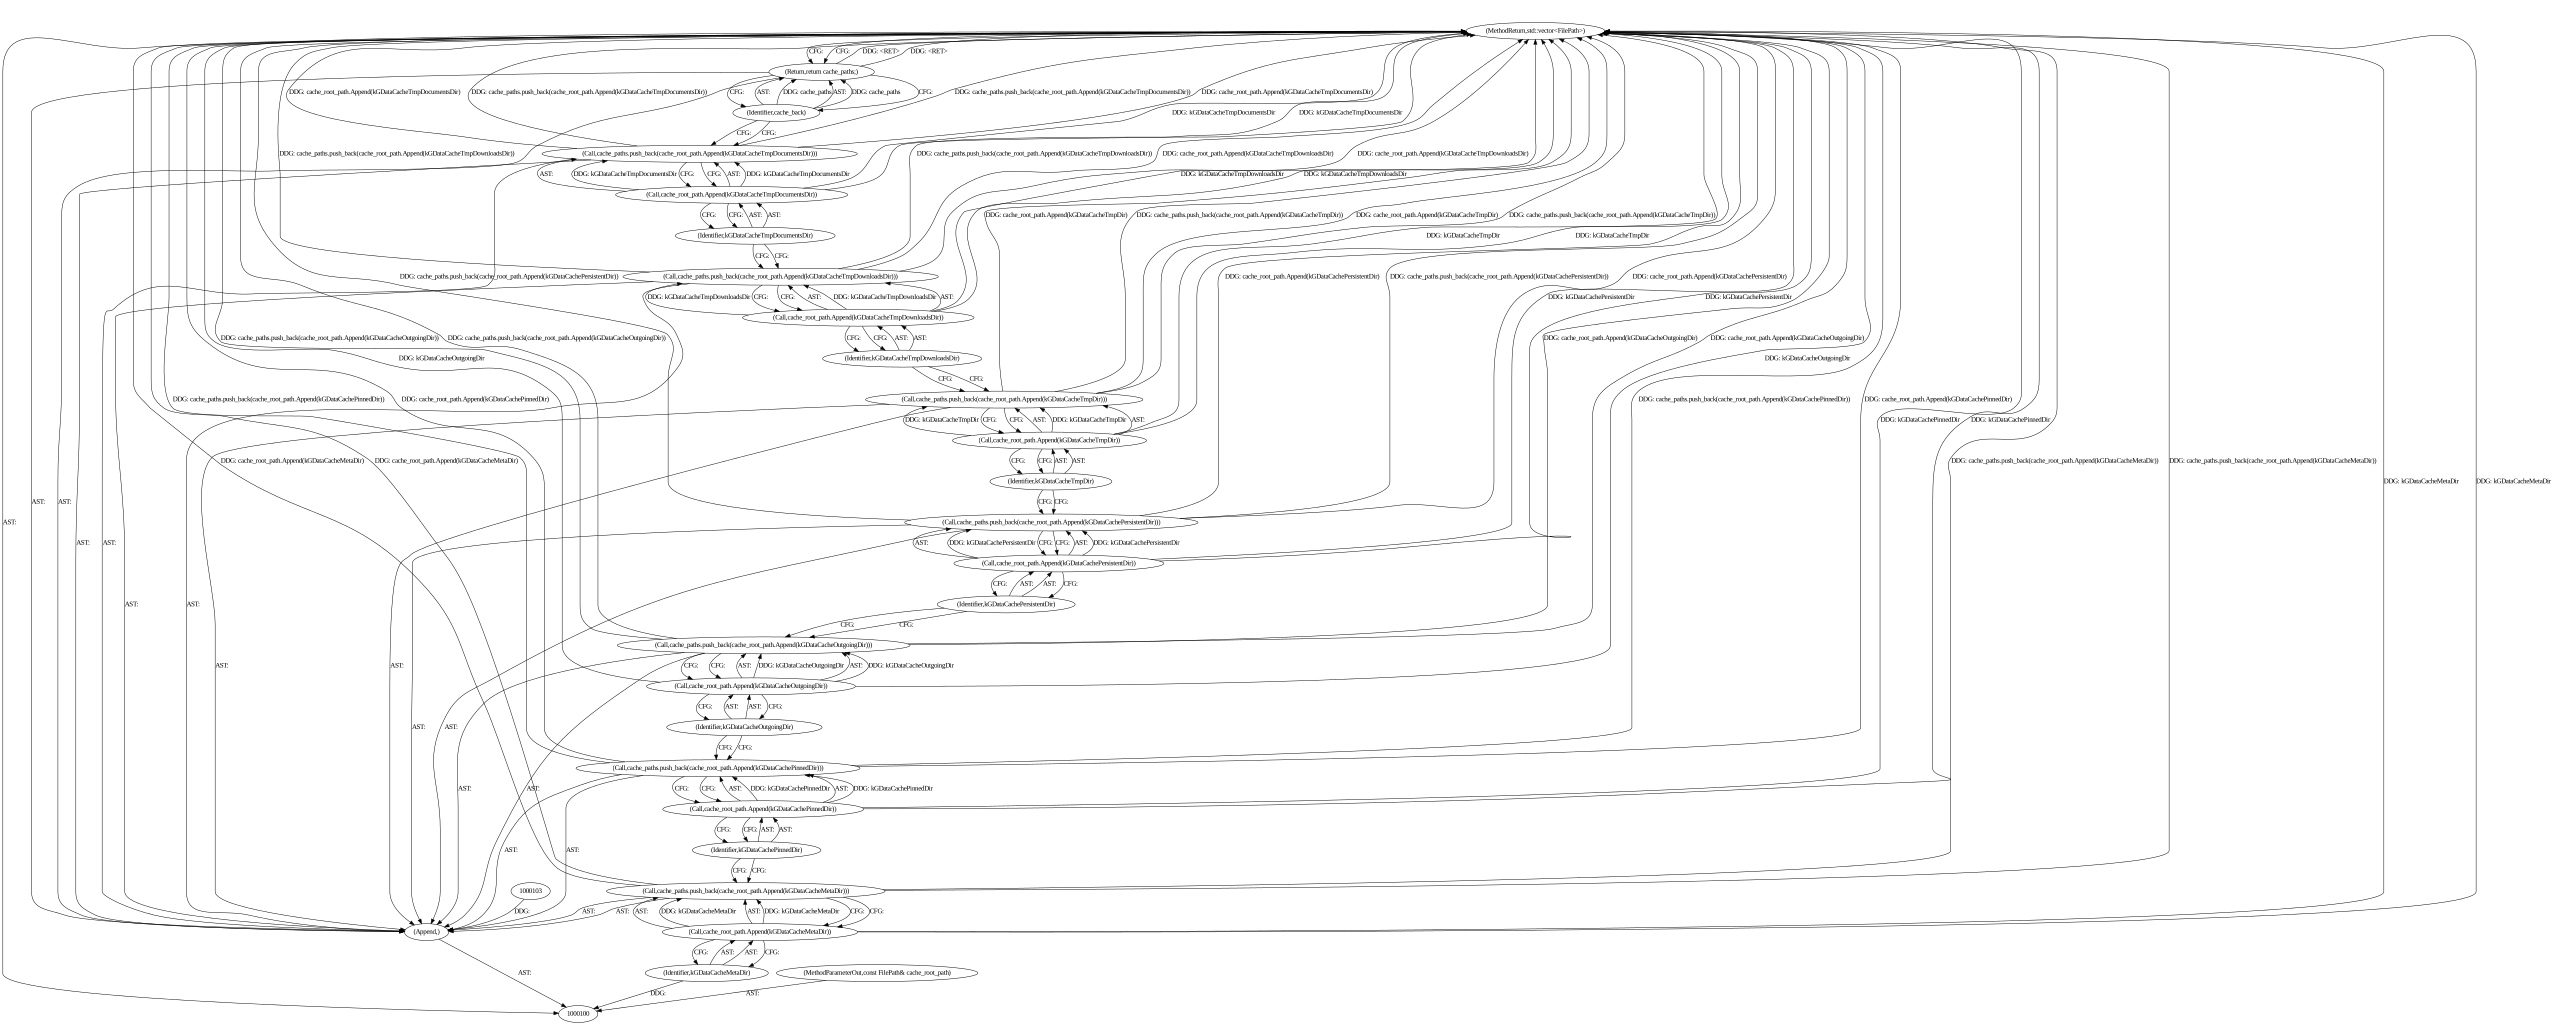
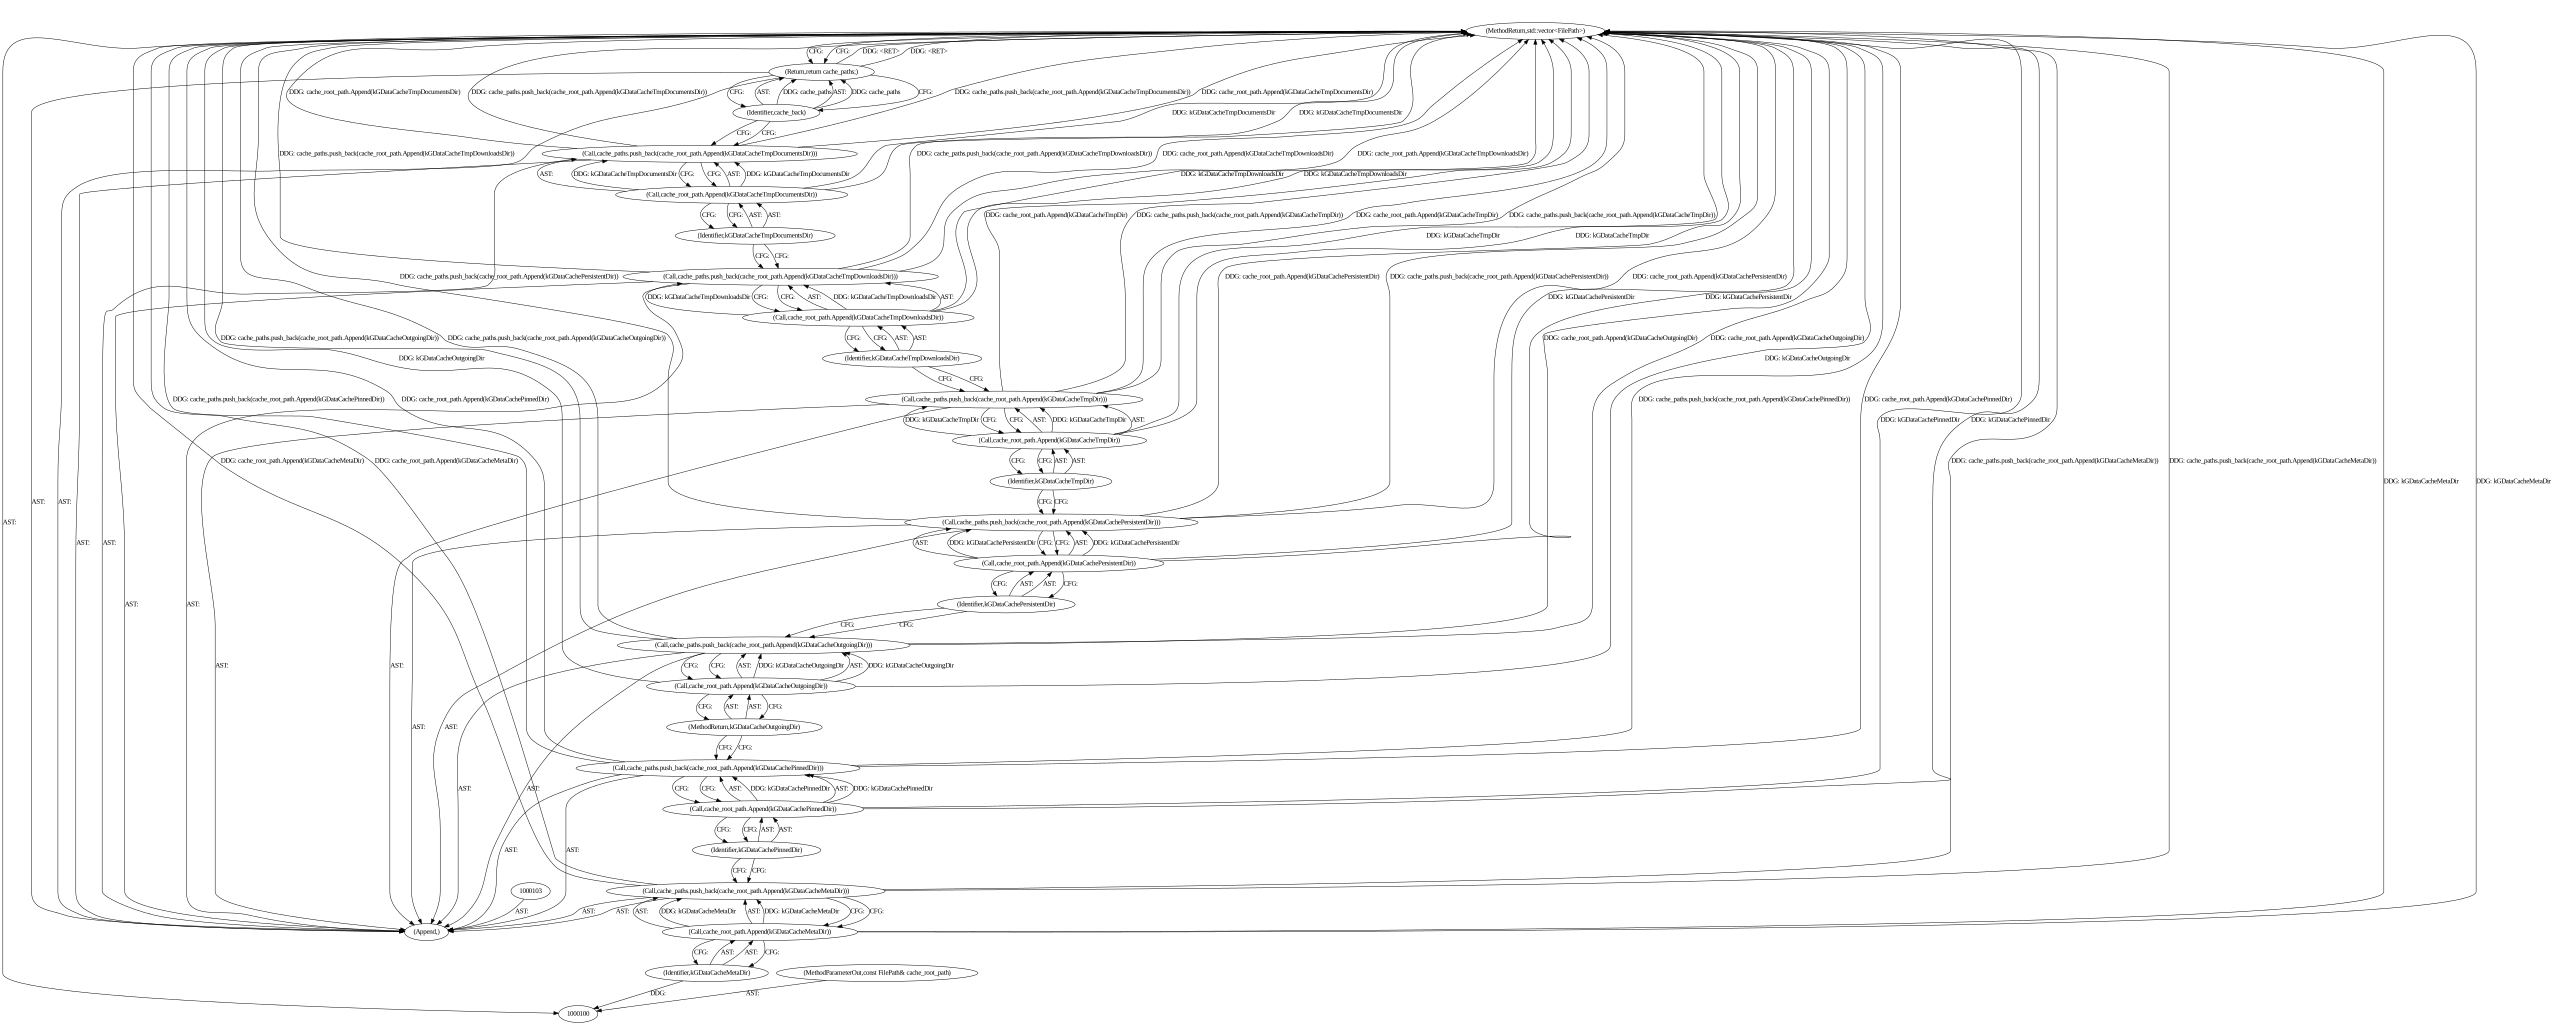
  digraph {
    fontname="Liberation Serif"
    node [fontname="Liberation Serif"]
    edge [fontname="Liberation Serif"]
    n1 [label="(MethodReturn,std::vector<FilePath>)"]
    n2 [label="(Return,return cache_paths;)"]
    1000100
    n4 [label="(Append,)"]
    n5 [label="(Identifier,cache_back)"]
    n6 [label="(Call,cache_paths.push_back(cache_root_path.Append(kGDataCacheTmpDocumentsDir)))"]
    n7 [label="(Call,cache_root_path.Append(kGDataCacheTmpDocumentsDir))"]
    n8 [label="(Identifier,kGDataCacheTmpDocumentsDir)"]
    n9 [label="(Call,cache_paths.push_back(cache_root_path.Append(kGDataCacheTmpDownloadsDir)))"]
    n10 [label="(Call,cache_root_path.Append(kGDataCacheTmpDownloadsDir))"]
    n11 [label="(MethodParameterOut,const FilePath& cache_root_path)"]
    n12 [label="(Call,cache_paths.push_back(cache_root_path.Append(kGDataCacheMetaDir)))"]
    n13 [label="(Call,cache_root_path.Append(kGDataCacheMetaDir))"]
    n14 [label="(Identifier,kGDataCacheMetaDir)"]
    n15 [label="(Call,cache_paths.push_back(cache_root_path.Append(kGDataCachePinnedDir)))"]
    n16 [label="(Call,cache_root_path.Append(kGDataCachePinnedDir))"]
    n17 [label="(Identifier,kGDataCachePinnedDir)"]
    n18 [label="(Call,cache_paths.push_back(cache_root_path.Append(kGDataCacheOutgoingDir)))"]
    n19 [label="(Call,cache_root_path.Append(kGDataCacheOutgoingDir))"]
-   n20 [label="(Identifier,kGDataCacheOutgoingDir)"]
+   n20 [label="(MethodReturn,kGDataCacheOutgoingDir)"]
    n21 [label="(Call,cache_paths.push_back(cache_root_path.Append(kGDataCachePersistentDir)))"]
    n22 [label="(Call,cache_root_path.Append(kGDataCachePersistentDir))"]
    n23 [label="(Identifier,kGDataCachePersistentDir)"]
    n24 [label="(Call,cache_paths.push_back(cache_root_path.Append(kGDataCacheTmpDir)))"]
    n25 [label="(Call,cache_root_path.Append(kGDataCacheTmpDir))"]
    n26 [label="(Identifier,kGDataCacheTmpDir)"]
    n27 [label="(Identifier,kGDataCacheTmpDownloadsDir)"]
    1000103
    n1 -> n2 [label="CFG: "]
    n1 -> n2 [label="CFG: "]
    n1 -> 1000100 [label="AST: "]
    n2 -> n1 [label="DDG: <RET>"]
    n2 -> n1 [label="DDG: <RET>"]
    n2 -> n4 [label="AST: "]
    n2 -> n4 [label="AST: "]
    n2 -> n5 [label="CFG: "]
    n2 -> n5 [label="CFG: "]
-   n4 -> 1000100 [label="AST: "]
    n5 -> n2 [label="AST: "]
    n5 -> n2 [label="DDG: cache_paths"]
    n5 -> n2 [label="AST: "]
    n5 -> n2 [label="DDG: cache_paths"]
    n5 -> n6 [label="CFG: "]
    n5 -> n6 [label="CFG: "]
    n6 -> n1 [label="DDG: cache_root_path.Append(kGDataCacheTmpDocumentsDir)"]
    n6 -> n1 [label="DDG: cache_paths.push_back(cache_root_path.Append(kGDataCacheTmpDocumentsDir))"]
    n6 -> n1 [label="DDG: cache_root_path.Append(kGDataCacheTmpDocumentsDir)"]
    n6 -> n1 [label="DDG: cache_paths.push_back(cache_root_path.Append(kGDataCacheTmpDocumentsDir))"]
    n6 -> n4 [label="AST: "]
    n6 -> n4 [label="AST: "]
    n6 -> n7 [label="CFG: "]
    n6 -> n7 [label="CFG: "]
    n7 -> n1 [label="DDG: kGDataCacheTmpDocumentsDir"]
    n7 -> n1 [label="DDG: kGDataCacheTmpDocumentsDir"]
    n7 -> n6 [label="AST: "]
    n7 -> n6 [label="DDG: kGDataCacheTmpDocumentsDir"]
    n7 -> n6 [label="AST: "]
    n7 -> n6 [label="DDG: kGDataCacheTmpDocumentsDir"]
    n7 -> n8 [label="CFG: "]
    n7 -> n8 [label="CFG: "]
    n8 -> n7 [label="AST: "]
    n8 -> n7 [label="AST: "]
    n8 -> n9 [label="CFG: "]
    n8 -> n9 [label="CFG: "]
    n9 -> n1 [label="DDG: cache_paths.push_back(cache_root_path.Append(kGDataCacheTmpDownloadsDir))"]
    n9 -> n1 [label="DDG: cache_root_path.Append(kGDataCacheTmpDownloadsDir)"]
    n9 -> n1 [label="DDG: cache_paths.push_back(cache_root_path.Append(kGDataCacheTmpDownloadsDir))"]
    n9 -> n1 [label="DDG: cache_root_path.Append(kGDataCacheTmpDownloadsDir)"]
    n9 -> n4 [label="AST: "]
    n9 -> n4 [label="AST: "]
    n9 -> n10 [label="CFG: "]
    n9 -> n10 [label="CFG: "]
    n10 -> n1 [label="DDG: kGDataCacheTmpDownloadsDir"]
    n10 -> n1 [label="DDG: kGDataCacheTmpDownloadsDir"]
    n10 -> n9 [label="AST: "]
    n10 -> n9 [label="DDG: kGDataCacheTmpDownloadsDir"]
    n10 -> n9 [label="AST: "]
    n10 -> n9 [label="DDG: kGDataCacheTmpDownloadsDir"]
    n10 -> n27 [label="CFG: "]
    n10 -> n27 [label="CFG: "]
    n11 -> 1000100 [label="AST: "]
    n12 -> n1 [label="DDG: cache_paths.push_back(cache_root_path.Append(kGDataCacheMetaDir))"]
    n12 -> n1 [label="DDG: cache_root_path.Append(kGDataCacheMetaDir)"]
    n12 -> n1 [label="DDG: cache_paths.push_back(cache_root_path.Append(kGDataCacheMetaDir))"]
    n12 -> n1 [label="DDG: cache_root_path.Append(kGDataCacheMetaDir)"]
    n12 -> n4 [label="AST: "]
    n12 -> n4 [label="AST: "]
    n12 -> n13 [label="CFG: "]
    n12 -> n13 [label="CFG: "]
    n13 -> n1 [label="DDG: kGDataCacheMetaDir"]
    n13 -> n1 [label="DDG: kGDataCacheMetaDir"]
    n13 -> n12 [label="AST: "]
    n13 -> n12 [label="DDG: kGDataCacheMetaDir"]
    n13 -> n12 [label="AST: "]
    n13 -> n12 [label="DDG: kGDataCacheMetaDir"]
    n13 -> n14 [label="CFG: "]
    n13 -> n14 [label="CFG: "]
    n14 -> 1000100 [label="DDG: "]
    n14 -> n13 [label="AST: "]
    n14 -> n13 [label="AST: "]
    n15 -> n1 [label="DDG: cache_root_path.Append(kGDataCachePinnedDir)"]
    n15 -> n1 [label="DDG: cache_paths.push_back(cache_root_path.Append(kGDataCachePinnedDir))"]
    n15 -> n1 [label="DDG: cache_root_path.Append(kGDataCachePinnedDir)"]
    n15 -> n1 [label="DDG: cache_paths.push_back(cache_root_path.Append(kGDataCachePinnedDir))"]
    n15 -> n4 [label="AST: "]
    n15 -> n4 [label="AST: "]
    n15 -> n16 [label="CFG: "]
    n15 -> n16 [label="CFG: "]
    n16 -> n1 [label="DDG: kGDataCachePinnedDir"]
    n16 -> n1 [label="DDG: kGDataCachePinnedDir"]
    n16 -> n15 [label="AST: "]
    n16 -> n15 [label="DDG: kGDataCachePinnedDir"]
    n16 -> n15 [label="AST: "]
    n16 -> n15 [label="DDG: kGDataCachePinnedDir"]
    n16 -> n17 [label="CFG: "]
    n16 -> n17 [label="CFG: "]
    n17 -> n12 [label="CFG: "]
    n17 -> n12 [label="CFG: "]
    n17 -> n16 [label="AST: "]
    n17 -> n16 [label="AST: "]
    n18 -> n1 [label="DDG: cache_paths.push_back(cache_root_path.Append(kGDataCacheOutgoingDir))"]
    n18 -> n1 [label="DDG: cache_root_path.Append(kGDataCacheOutgoingDir)"]
    n18 -> n1 [label="DDG: cache_paths.push_back(cache_root_path.Append(kGDataCacheOutgoingDir))"]
    n18 -> n1 [label="DDG: cache_root_path.Append(kGDataCacheOutgoingDir)"]
    n18 -> n4 [label="AST: "]
    n18 -> n4 [label="AST: "]
    n18 -> n19 [label="CFG: "]
    n18 -> n19 [label="CFG: "]
    n19 -> n1 [label="DDG: kGDataCacheOutgoingDir"]
    n19 -> n1 [label="DDG: kGDataCacheOutgoingDir"]
    n19 -> n18 [label="AST: "]
    n19 -> n18 [label="DDG: kGDataCacheOutgoingDir"]
    n19 -> n18 [label="AST: "]
    n19 -> n18 [label="DDG: kGDataCacheOutgoingDir"]
    n19 -> n20 [label="CFG: "]
    n19 -> n20 [label="CFG: "]
    n20 -> n15 [label="CFG: "]
    n20 -> n15 [label="CFG: "]
    n20 -> n19 [label="AST: "]
    n20 -> n19 [label="AST: "]
    n21 -> n1 [label="DDG: cache_root_path.Append(kGDataCachePersistentDir)"]
    n21 -> n1 [label="DDG: cache_paths.push_back(cache_root_path.Append(kGDataCachePersistentDir))"]
    n21 -> n1 [label="DDG: cache_root_path.Append(kGDataCachePersistentDir)"]
    n21 -> n1 [label="DDG: cache_paths.push_back(cache_root_path.Append(kGDataCachePersistentDir))"]
    n21 -> n4 [label="AST: "]
    n21 -> n4 [label="AST: "]
    n21 -> n22 [label="CFG: "]
    n21 -> n22 [label="CFG: "]
    n22 -> n1 [label="DDG: kGDataCachePersistentDir"]
    n22 -> n1 [label="DDG: kGDataCachePersistentDir"]
    n22 -> n21 [label="AST: "]
    n22 -> n21 [label="DDG: kGDataCachePersistentDir"]
    n22 -> n21 [label="AST: "]
    n22 -> n21 [label="DDG: kGDataCachePersistentDir"]
    n22 -> n23 [label="CFG: "]
    n22 -> n23 [label="CFG: "]
    n23 -> n18 [label="CFG: "]
    n23 -> n18 [label="CFG: "]
    n23 -> n22 [label="AST: "]
    n23 -> n22 [label="AST: "]
    n24 -> n1 [label="DDG: cache_root_path.Append(kGDataCacheTmpDir)"]
    n24 -> n1 [label="DDG: cache_paths.push_back(cache_root_path.Append(kGDataCacheTmpDir))"]
    n24 -> n1 [label="DDG: cache_root_path.Append(kGDataCacheTmpDir)"]
    n24 -> n1 [label="DDG: cache_paths.push_back(cache_root_path.Append(kGDataCacheTmpDir))"]
    n24 -> n4 [label="AST: "]
    n24 -> n4 [label="AST: "]
    n24 -> n25 [label="CFG: "]
    n24 -> n25 [label="CFG: "]
    n25 -> n1 [label="DDG: kGDataCacheTmpDir"]
    n25 -> n1 [label="DDG: kGDataCacheTmpDir"]
    n25 -> n24 [label="AST: "]
    n25 -> n24 [label="DDG: kGDataCacheTmpDir"]
    n25 -> n24 [label="AST: "]
    n25 -> n24 [label="DDG: kGDataCacheTmpDir"]
    n25 -> n26 [label="CFG: "]
    n25 -> n26 [label="CFG: "]
    n26 -> n21 [label="CFG: "]
    n26 -> n21 [label="CFG: "]
    n26 -> n25 [label="AST: "]
    n26 -> n25 [label="AST: "]
    n27 -> n10 [label="AST: "]
    n27 -> n10 [label="AST: "]
    n27 -> n24 [label="CFG: "]
    n27 -> n24 [label="CFG: "]
-   1000103 -> n4 [label="DDG: "]
+   1000103 -> n4 [label="AST: "]
  }
